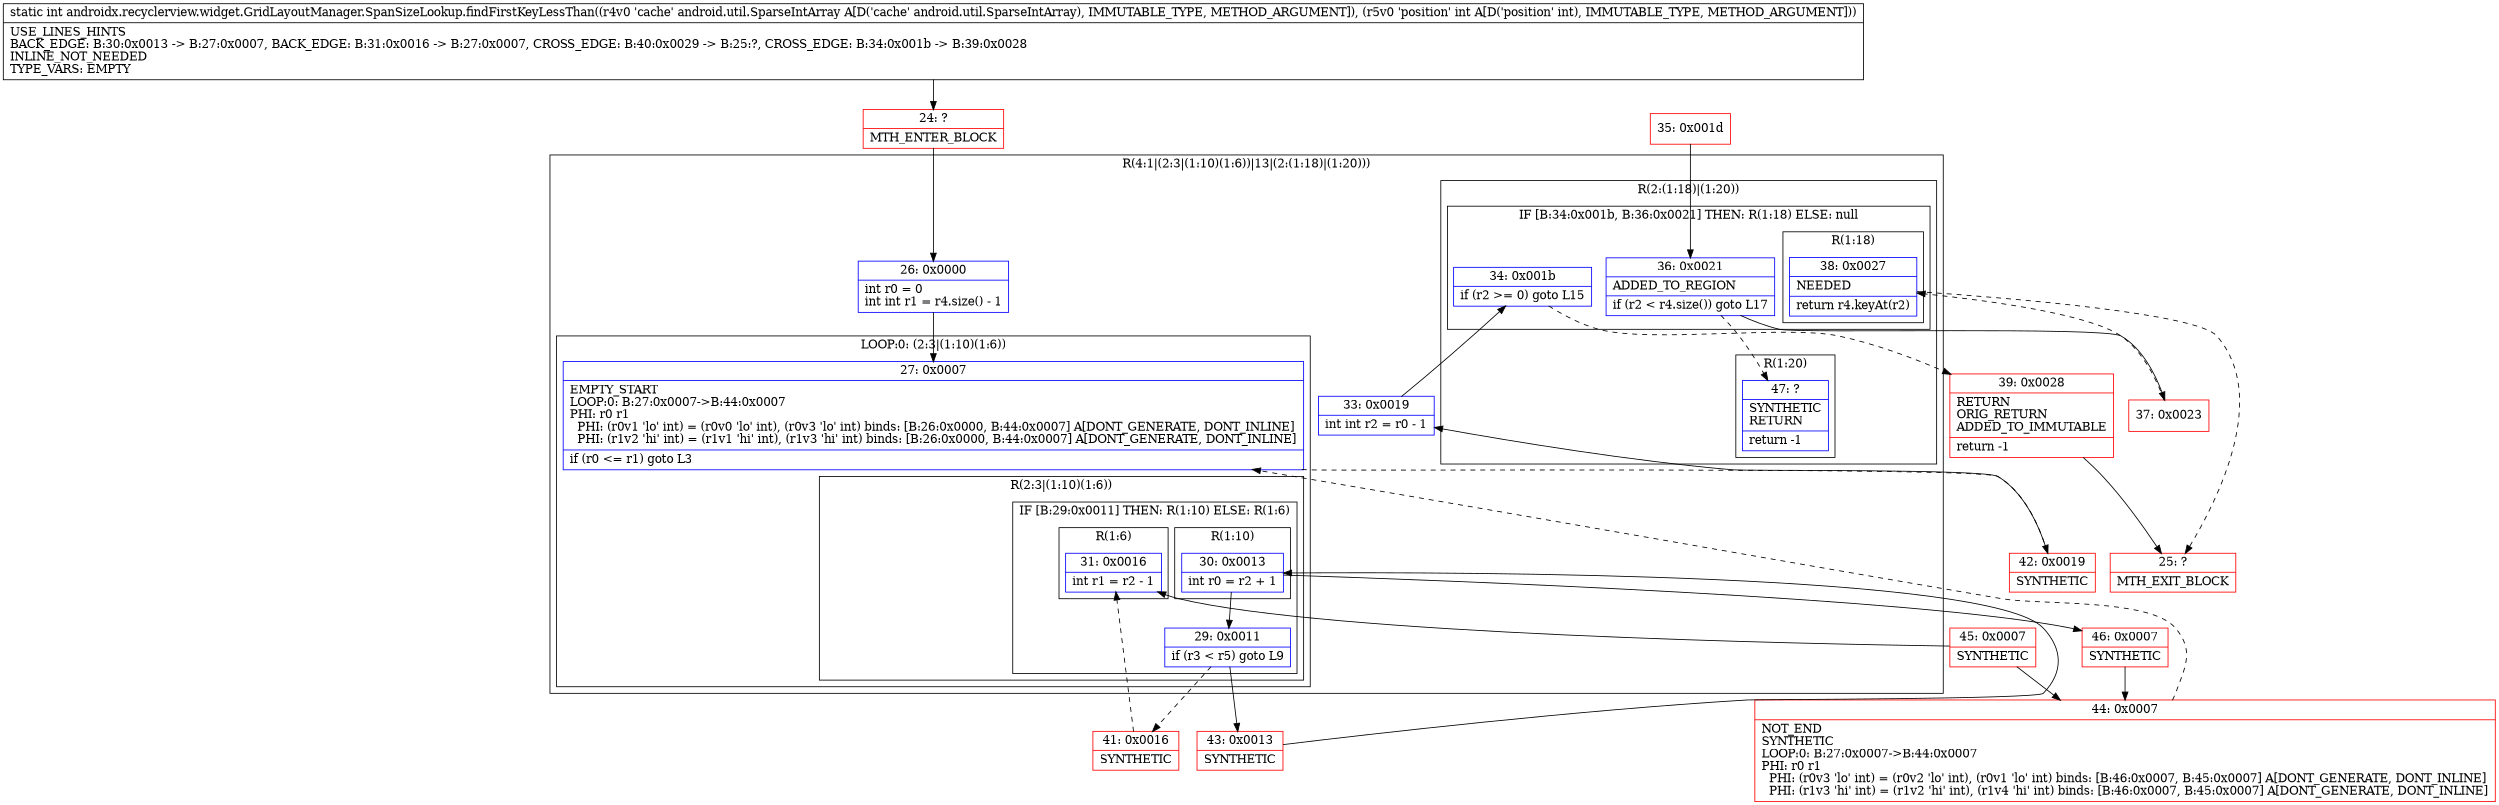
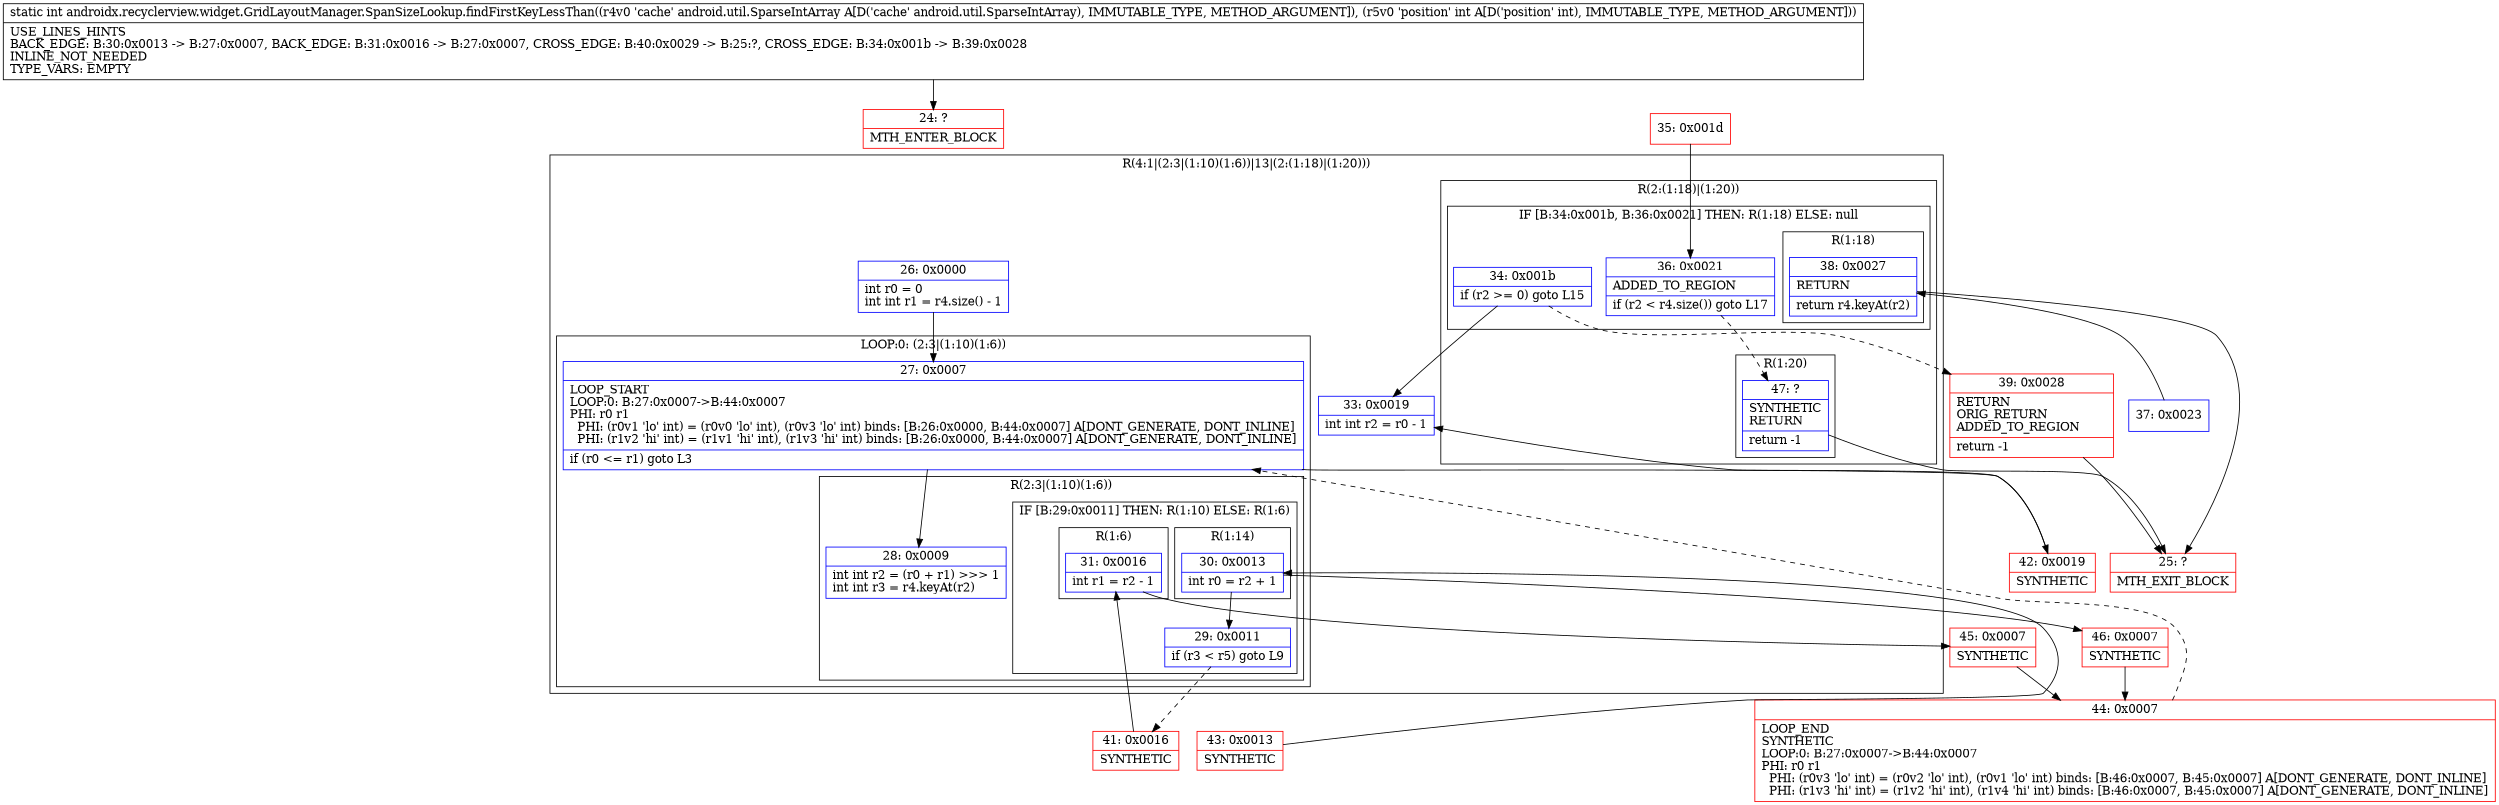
  digraph {
    node [color=blue shape=record]
    n1 [label="{30\:\ 0x0013|int r0 = r2 + 1\l}"]
    n2 [label="{31\:\ 0x0016|int r1 = r2 \- 1\l}"]
    n3 [label="{29\:\ 0x0011|if (r3 \< r5) goto L9\l}"]
-   n5 [label="{27\:\ 0x0007|EMPTY_START\lLOOP:0: B:27:0x0007\-\>B:44:0x0007\lPHI: r0 r1 \l  PHI: (r0v1 'lo' int) = (r0v0 'lo' int), (r0v3 'lo' int) binds: [B:26:0x0000, B:44:0x0007] A[DONT_GENERATE, DONT_INLINE]\l  PHI: (r1v2 'hi' int) = (r1v1 'hi' int), (r1v3 'hi' int) binds: [B:26:0x0000, B:44:0x0007] A[DONT_GENERATE, DONT_INLINE]\l|if (r0 \<= r1) goto L3\l}"]
-   n6 [label="{38\:\ 0x0027|NEEDED\l|return r4.keyAt(r2)\l}"]
+   n4 [label="{28\:\ 0x0009|int int r2 = (r0 + r1) \>\>\> 1\lint int r3 = r4.keyAt(r2)\l}"]
+   n5 [label="{27\:\ 0x0007|LOOP_START\lLOOP:0: B:27:0x0007\-\>B:44:0x0007\lPHI: r0 r1 \l  PHI: (r0v1 'lo' int) = (r0v0 'lo' int), (r0v3 'lo' int) binds: [B:26:0x0000, B:44:0x0007] A[DONT_GENERATE, DONT_INLINE]\l  PHI: (r1v2 'hi' int) = (r1v1 'hi' int), (r1v3 'hi' int) binds: [B:26:0x0000, B:44:0x0007] A[DONT_GENERATE, DONT_INLINE]\l|if (r0 \<= r1) goto L3\l}"]
+   n6 [label="{38\:\ 0x0027|RETURN\l|return r4.keyAt(r2)\l}"]
    n7 [label="{34\:\ 0x001b|if (r2 \>= 0) goto L15\l}"]
    n8 [label="{36\:\ 0x0021|ADDED_TO_REGION\l|if (r2 \< r4.size()) goto L17\l}"]
    n9 [label="{47\:\ ?|SYNTHETIC\lRETURN\l|return \-1\l}"]
    n10 [label="{26\:\ 0x0000|int r0 = 0\lint int r1 = r4.size() \- 1\l}"]
    n11 [label="{33\:\ 0x0019|int int r2 = r0 \- 1\l}"]
    n12 [color=red label="{46\:\ 0x0007|SYNTHETIC\l}"]
    n13 [color=red label="{45\:\ 0x0007|SYNTHETIC\l}"]
    n14 [color=red label="{41\:\ 0x0016|SYNTHETIC\l}"]
    n15 [color=red label="{43\:\ 0x0013|SYNTHETIC\l}"]
    n16 [color=red label="{42\:\ 0x0019|SYNTHETIC\l}"]
    n17 [color=red label="{25\:\ ?|MTH_EXIT_BLOCK\l}"]
-   n18 [color=red label="{39\:\ 0x0028|RETURN\lORIG_RETURN\lADDED_TO_IMMUTABLE\l|return \-1\l}"]
-   n19 [color=red label="{37\:\ 0x0023}"]
-   n20 [color=red label="{44\:\ 0x0007|NOT_END\lSYNTHETIC\lLOOP:0: B:27:0x0007\-\>B:44:0x0007\lPHI: r0 r1 \l  PHI: (r0v3 'lo' int) = (r0v2 'lo' int), (r0v1 'lo' int) binds: [B:46:0x0007, B:45:0x0007] A[DONT_GENERATE, DONT_INLINE]\l  PHI: (r1v3 'hi' int) = (r1v2 'hi' int), (r1v4 'hi' int) binds: [B:46:0x0007, B:45:0x0007] A[DONT_GENERATE, DONT_INLINE]\l}"]
+   n18 [color=red label="{39\:\ 0x0028|RETURN\lORIG_RETURN\lADDED_TO_REGION\l|return \-1\l}"]
+   n19 [label="{37\:\ 0x0023}"]
+   n20 [color=red label="{44\:\ 0x0007|LOOP_END\lSYNTHETIC\lLOOP:0: B:27:0x0007\-\>B:44:0x0007\lPHI: r0 r1 \l  PHI: (r0v3 'lo' int) = (r0v2 'lo' int), (r0v1 'lo' int) binds: [B:46:0x0007, B:45:0x0007] A[DONT_GENERATE, DONT_INLINE]\l  PHI: (r1v3 'hi' int) = (r1v2 'hi' int), (r1v4 'hi' int) binds: [B:46:0x0007, B:45:0x0007] A[DONT_GENERATE, DONT_INLINE]\l}"]
    n21 [color=red label="{35\:\ 0x001d}"]
    n22 [color=red label="{24\:\ ?|MTH_ENTER_BLOCK\l}"]
    n23 [label="{static int androidx.recyclerview.widget.GridLayoutManager.SpanSizeLookup.findFirstKeyLessThan((r4v0 'cache' android.util.SparseIntArray A[D('cache' android.util.SparseIntArray), IMMUTABLE_TYPE, METHOD_ARGUMENT]), (r5v0 'position' int A[D('position' int), IMMUTABLE_TYPE, METHOD_ARGUMENT]))  | USE_LINES_HINTS\lBACK_EDGE: B:30:0x0013 \-\> B:27:0x0007, BACK_EDGE: B:31:0x0016 \-\> B:27:0x0007, CROSS_EDGE: B:40:0x0029 \-\> B:25:?, CROSS_EDGE: B:34:0x001b \-\> B:39:0x0028\lINLINE_NOT_NEEDED\lTYPE_VARS: EMPTY\l}" color=""]
    subgraph cluster_1 {
      label="R(4:1|(2:3|(1:10)(1:6))|13|(2:(1:18)|(1:20)))"
      n10
      n11
      subgraph cluster_2 {
        label="LOOP:0: (2:3|(1:10)(1:6))"
        n5
        subgraph cluster_3 {
          label="R(2:3|(1:10)(1:6))"
+         n4
          subgraph cluster_4 {
            label="IF [B:29:0x0011] THEN: R(1:10) ELSE: R(1:6)"
            n3
            subgraph cluster_5 {
-             label="R(1:10)"
+             label="R(1:14)"
              n1
            }
            subgraph cluster_6 {
              label="R(1:6)"
              n2
            }
          }
        }
      }
      subgraph cluster_7 {
        label="R(2:(1:18)|(1:20))"
        subgraph cluster_8 {
          label="IF [B:34:0x001b, B:36:0x0021] THEN: R(1:18) ELSE: null"
          n7
          n8
          subgraph cluster_9 {
            label="R(1:18)"
            n6
          }
        }
        subgraph cluster_10 {
          label="R(1:20)"
          n9
        }
      }
    }
    n1 -> n3
    n1 -> n12
-   n13 -> n2
+   n2 -> n13
    n3 -> n14 [style=dashed]
-   n3 -> n15
-   n5 -> n16 [style=dashed]
-   n6 -> n17 [style=dashed]
+   n5 -> n4
+   n5 -> n16 [style=solid]
+   n6 -> n17
    n7 -> n18 [style=dashed]
    n8 -> n9 [style=dashed]
-   n8 -> n19
+   n9 -> n17
    n10 -> n5
-   n11 -> n7
+   n7 -> n11
    n12 -> n20
    n13 -> n20
-   n14 -> n2 [style=dashed]
+   n14 -> n2
    n15 -> n1
    n16 -> n11
    n18 -> n17
-   n19 -> n6 [style=dashed]
+   n19 -> n6
    n20 -> n5 [style=dashed]
    n21 -> n8
-   n22 -> n10
    n23 -> n22
  }
